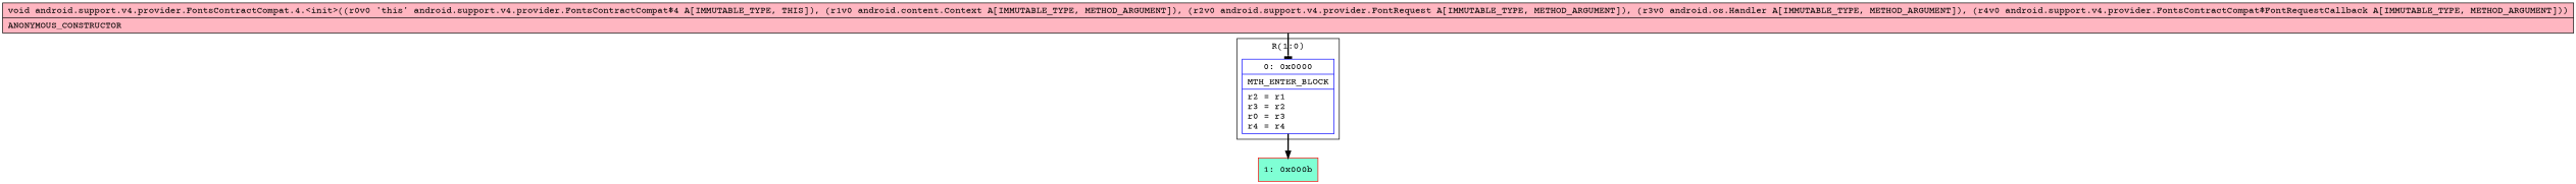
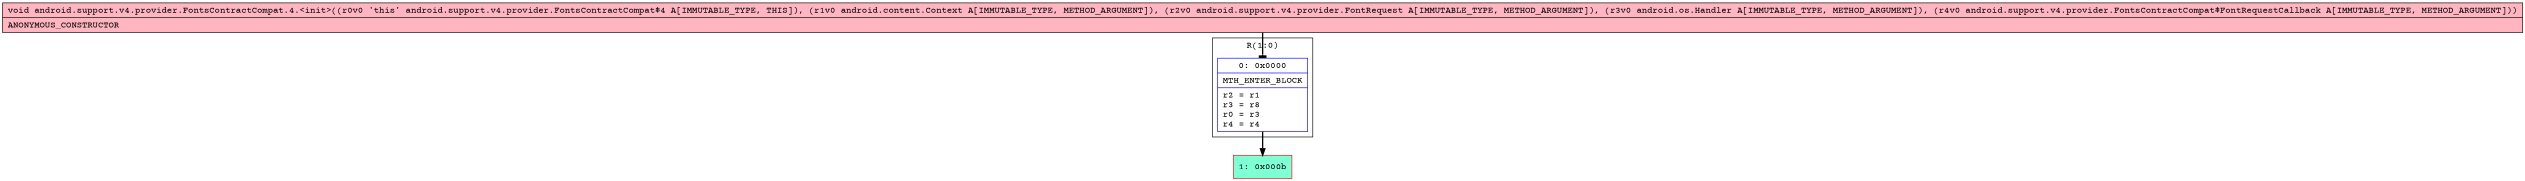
  digraph {
    fontname="Courier Prime"
    node [shape=record style=filled fontname="Courier Prime"]
    edge [color=black style=bold fontname="Courier Prime"]
-   n1 [color=blue label="{0\:\ 0x0000|MTH_ENTER_BLOCK\l|r2 = r1\lr3 = r2\lr0 = r3\lr4 = r4\l}" fillcolor=white]
+   n1 [color=blue label="{0\:\ 0x0000|MTH_ENTER_BLOCK\l|r2 = r1\lr3 = r8\lr0 = r3\lr4 = r4\l}" fillcolor=white]
    n2 [color=red label="{1\:\ 0x000b}" fillcolor=aquamarine]
    n3 [label="{void android.support.v4.provider.FontsContractCompat.4.\<init\>((r0v0 'this' android.support.v4.provider.FontsContractCompat$4 A[IMMUTABLE_TYPE, THIS]), (r1v0 android.content.Context A[IMMUTABLE_TYPE, METHOD_ARGUMENT]), (r2v0 android.support.v4.provider.FontRequest A[IMMUTABLE_TYPE, METHOD_ARGUMENT]), (r3v0 android.os.Handler A[IMMUTABLE_TYPE, METHOD_ARGUMENT]), (r4v0 android.support.v4.provider.FontsContractCompat$FontRequestCallback A[IMMUTABLE_TYPE, METHOD_ARGUMENT]))  | ANONYMOUS_CONSTRUCTOR\l}" fillcolor=lightpink]
    subgraph cluster_1 {
      label="R(1:0)"
      n1
    }
    n1 -> n2 [arrowhead=normal]
    n3 -> n1 [arrowhead=tee]
  }
